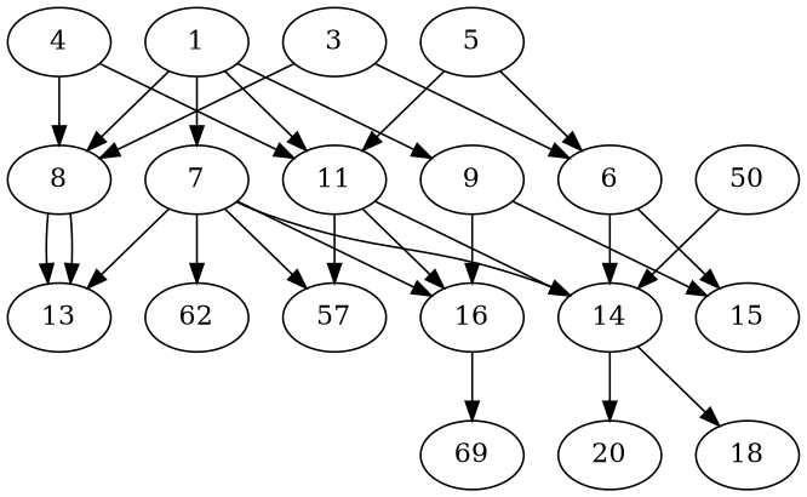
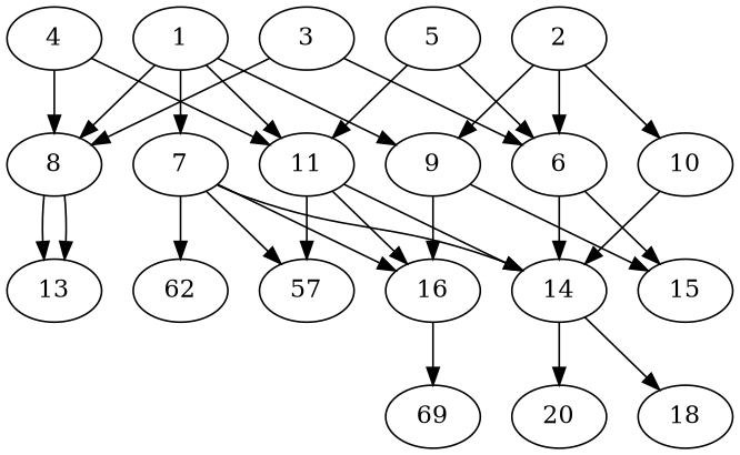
  digraph {
    node [alpha=0.14]
    1 [alpha=0.19 expect_size=17350656]
    7 [alpha=0.09 expect_size=41912320]
    8 [alpha=0.08 expect_size=51727360]
    9 [alpha=0.01 expect_size=36272128]
    11 [alpha=0.05 expect_size=5959680]
    14 [alpha=0.20 expect_size=38609920]
    n7 [alpha=0.20 expect_size=51123200 label=62]
    13 [alpha=0.16 expect_size=16918528]
    16 [alpha=0.03 expect_size=18696192]
    n10 [expect_size=29309952 label=57]
    15 [alpha=0.08 expect_size=21688320]
    18 [expect_size=51574784]
    20 [alpha=0.17 expect_size=26700800]
    n14 [alpha=0.00 expect_size=24093696 label=69]
+   2 [alpha=0.06 expect_size=17711104]
    6 [alpha=0.04 expect_size=18386944]
-   10 [expect_size=9840640 label=50]
+   10 [expect_size=9840640]
    3 [alpha=0.09 expect_size=13982720]
    4 [alpha=0.13 expect_size=36396032]
    5 [alpha=0.19 expect_size=37038080]
    1 -> 7
    1 -> 8
    1 -> 9
    1 -> 11
    7 -> 14
    7 -> n7
-   7 -> 13
    7 -> 16
    7 -> n10
    8 -> 13
    8 -> 13
    9 -> 16
    9 -> 15
    11 -> 14
    11 -> 16
    11 -> n10
    14 -> 18
    14 -> 20
    16 -> n14
+   2 -> 9
+   2 -> 6
+   2 -> 10
    6 -> 14
    6 -> 15
    10 -> 14
    3 -> 8
    3 -> 6
    4 -> 8
    4 -> 11
    5 -> 11
    5 -> 6
  }
